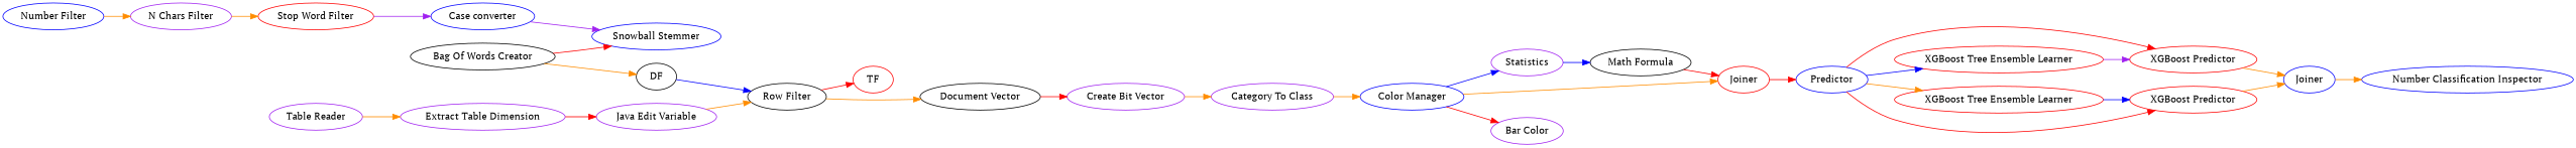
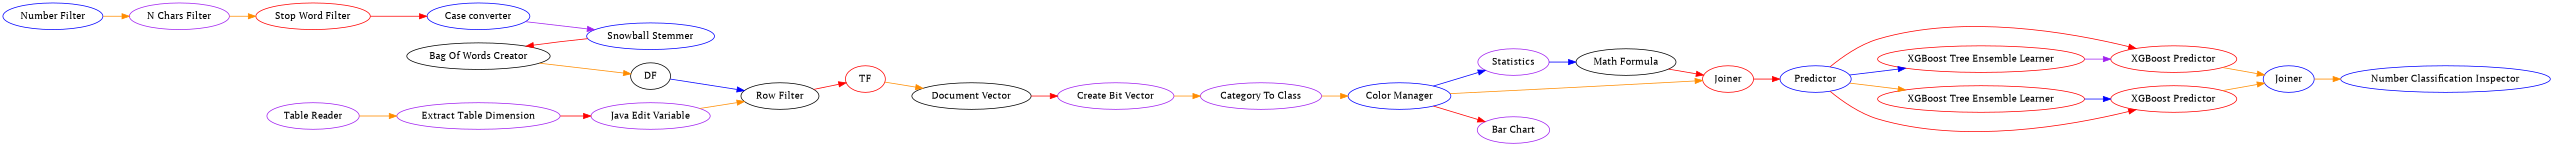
  digraph {
    fontname="PT Serif"
    rankdir=LR
    node [color=purple fontname="PT Serif"]
    edge [color=darkorange fontname="PT Serif"]
    n1 [color=blue label="Color Manager"]
    n2 [label=Statistics]
    n3 [color=red label=Joiner]
-   n4 [label="Bar Color"]
+   n4 [label="Bar Chart"]
    n5 [color=black label="Math Formula"]
    n6 [color=blue label=Predictor]
    n7 [color=red label="XGBoost Predictor"]
    n8 [color=red label="XGBoost Tree Ensemble Learner"]
    n9 [color=red label="XGBoost Tree Ensemble Learner"]
    n10 [color=red label="XGBoost Predictor"]
    n11 [color=blue label=Joiner]
    n12 [color=red label=TF]
    n13 [color=black label="Document Vector"]
    n14 [label="Create Bit Vector"]
    n15 [color=blue label="Number Filter"]
    n16 [label="N Chars Filter"]
    n17 [color=red label="Stop Word Filter"]
    n18 [color=blue label="Case converter"]
    n19 [color=blue label="Snowball Stemmer"]
    n20 [color=black label="Bag Of Words Creator"]
    n21 [color=black label=DF]
    n22 [label="Extract Table Dimension"]
    n23 [label="Java Edit Variable"]
    n24 [color=black label="Row Filter"]
    n25 [label="Category To Class"]
    n26 [color=blue label="Number Classification Inspector"]
    n27 [label="Table Reader"]
    n1 -> n2 [color=blue]
    n1 -> n3
    n1 -> n4 [color=red]
    n2 -> n5 [color=blue]
    n3 -> n6 [color=red]
    n5 -> n3 [color=red]
    n6 -> n7 [color=red]
    n6 -> n8 [color=blue]
    n6 -> n9
    n6 -> n10 [color=red]
    n7 -> n11
    n8 -> n7 [color=purple]
    n9 -> n10 [color=blue]
    n10 -> n11
    n11 -> n26
-   n24 -> n13
+   n12 -> n13
    n13 -> n14 [color=red]
    n14 -> n25
    n15 -> n16
    n16 -> n17
-   n17 -> n18 [color=purple]
+   n17 -> n18 [color=red]
    n18 -> n19 [color=purple]
-   n20 -> n19 [color=red]
+   n19 -> n20 [color=red]
    n20 -> n21
    n21 -> n24 [color=blue]
    n22 -> n23 [color=red]
    n23 -> n24
    n24 -> n12 [color=red]
    n25 -> n1
    n27 -> n22
  }
